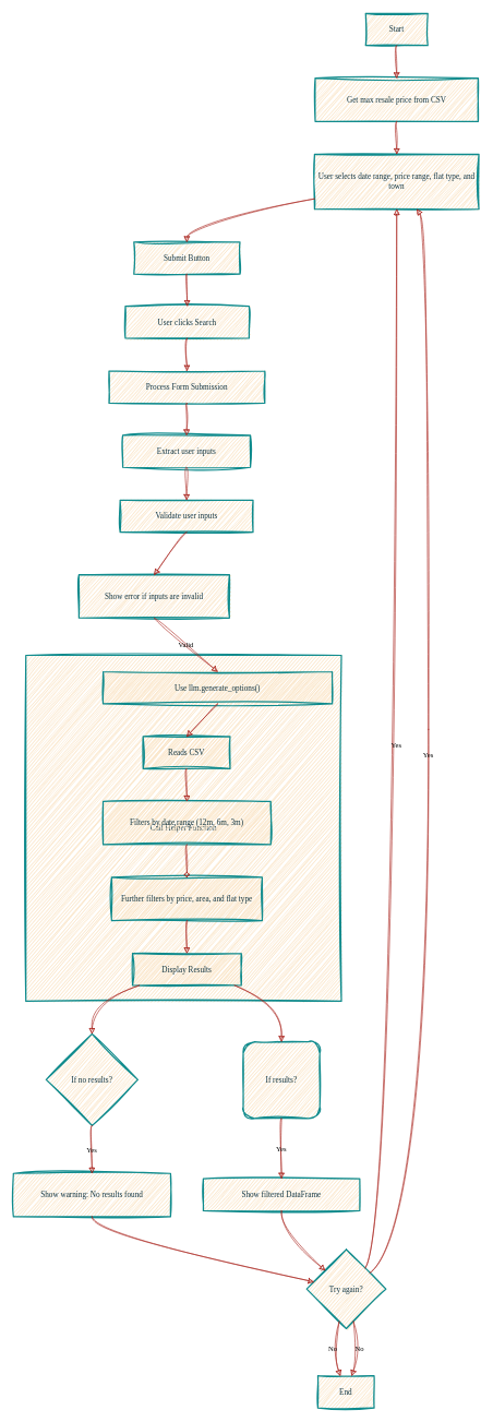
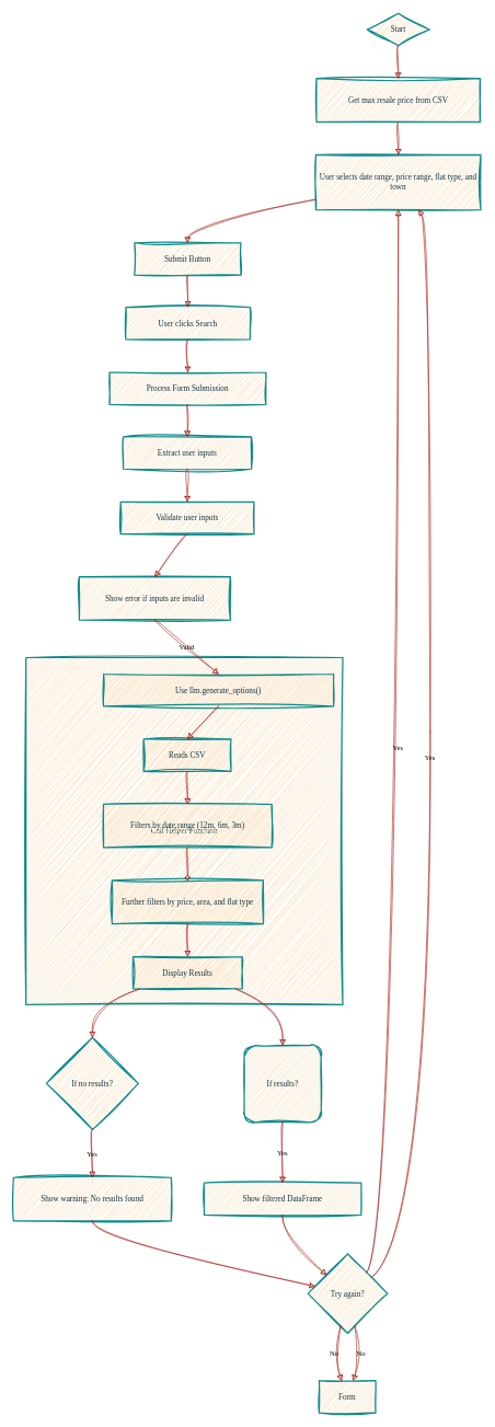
  <mxCell id="0" />
  <mxCell id="1" parent="0" />
  <mxCell id="2" value="Call Helper Function" style="whiteSpace=wrap;strokeWidth=2;sketch=1;hachureGap=4;jiggle=2;curveFitting=1;fontFamily=Architects Daughter;fontSource=https%3A%2F%2Ffonts.googleapis.com%2Fcss%3Ffamily%3DArchitects%2BDaughter;labelBackgroundColor=none;fillColor=#FAE5C7;strokeColor=#0F8B8D;fontColor=#143642;" vertex="1" parent="1"><mxGeometry x="39" y="1000" width="482" height="528" as="geometry" /></mxCell>
- <mxCell id="3" value="Start" style="whiteSpace=wrap;strokeWidth=2;sketch=1;hachureGap=4;jiggle=2;curveFitting=1;fontFamily=Architects Daughter;fontSource=https%3A%2F%2Ffonts.googleapis.com%2Fcss%3Ffamily%3DArchitects%2BDaughter;labelBackgroundColor=none;fillColor=#FAE5C7;strokeColor=#0F8B8D;fontColor=#143642;" vertex="1" parent="1"><mxGeometry x="558" y="20" width="95" height="49" as="geometry" /></mxCell>
+ <mxCell id="3" value="Start" style="rhombus;whiteSpace=wrap;strokeWidth=2;sketch=1;hachureGap=4;jiggle=2;curveFitting=1;fontFamily=Architects Daughter;fontSource=https%3A%2F%2Ffonts.googleapis.com%2Fcss%3Ffamily%3DArchitects%2BDaughter;labelBackgroundColor=none;fillColor=#FAE5C7;strokeColor=#0F8B8D;fontColor=#143642;" vertex="1" parent="1"><mxGeometry x="558" y="20" width="95" height="49" as="geometry" /></mxCell>
  <mxCell id="4" value="Get max resale price from CSV" style="whiteSpace=wrap;strokeWidth=2;sketch=1;hachureGap=4;jiggle=2;curveFitting=1;fontFamily=Architects Daughter;fontSource=https%3A%2F%2Ffonts.googleapis.com%2Fcss%3Ffamily%3DArchitects%2BDaughter;labelBackgroundColor=none;fillColor=#FAE5C7;strokeColor=#0F8B8D;fontColor=#143642;" vertex="1" parent="1"><mxGeometry x="481" y="119" width="249" height="66" as="geometry" /></mxCell>
  <mxCell id="5" value="User selects date range, price range, flat type, and town" style="whiteSpace=wrap;strokeWidth=2;sketch=1;hachureGap=4;jiggle=2;curveFitting=1;fontFamily=Architects Daughter;fontSource=https%3A%2F%2Ffonts.googleapis.com%2Fcss%3Ffamily%3DArchitects%2BDaughter;labelBackgroundColor=none;fillColor=#FAE5C7;strokeColor=#0F8B8D;fontColor=#143642;" vertex="1" parent="1"><mxGeometry x="480" y="235" width="251" height="84" as="geometry" /></mxCell>
  <mxCell id="6" value="Submit Button" style="whiteSpace=wrap;strokeWidth=2;sketch=1;hachureGap=4;jiggle=2;curveFitting=1;fontFamily=Architects Daughter;fontSource=https%3A%2F%2Ffonts.googleapis.com%2Fcss%3Ffamily%3DArchitects%2BDaughter;labelBackgroundColor=none;fillColor=#FAE5C7;strokeColor=#0F8B8D;fontColor=#143642;" vertex="1" parent="1"><mxGeometry x="204" y="369" width="162" height="49" as="geometry" /></mxCell>
  <mxCell id="7" value="User clicks Search" style="whiteSpace=wrap;strokeWidth=2;sketch=1;hachureGap=4;jiggle=2;curveFitting=1;fontFamily=Architects Daughter;fontSource=https%3A%2F%2Ffonts.googleapis.com%2Fcss%3Ffamily%3DArchitects%2BDaughter;labelBackgroundColor=none;fillColor=#FAE5C7;strokeColor=#0F8B8D;fontColor=#143642;" vertex="1" parent="1"><mxGeometry x="191" y="467" width="189" height="49" as="geometry" /></mxCell>
  <mxCell id="8" value="Process Form Submission" style="whiteSpace=wrap;strokeWidth=2;sketch=1;hachureGap=4;jiggle=2;curveFitting=1;fontFamily=Architects Daughter;fontSource=https%3A%2F%2Ffonts.googleapis.com%2Fcss%3Ffamily%3DArchitects%2BDaughter;labelBackgroundColor=none;fillColor=#FAE5C7;strokeColor=#0F8B8D;fontColor=#143642;" vertex="1" parent="1"><mxGeometry x="166" y="566" width="238" height="49" as="geometry" /></mxCell>
  <mxCell id="9" value="Extract user inputs" style="whiteSpace=wrap;strokeWidth=2;sketch=1;hachureGap=4;jiggle=2;curveFitting=1;fontFamily=Architects Daughter;fontSource=https%3A%2F%2Ffonts.googleapis.com%2Fcss%3Ffamily%3DArchitects%2BDaughter;labelBackgroundColor=none;fillColor=#FAE5C7;strokeColor=#0F8B8D;fontColor=#143642;" vertex="1" parent="1"><mxGeometry x="187" y="664" width="195" height="49" as="geometry" /></mxCell>
  <mxCell id="10" value="Validate user inputs" style="whiteSpace=wrap;strokeWidth=2;sketch=1;hachureGap=4;jiggle=2;curveFitting=1;fontFamily=Architects Daughter;fontSource=https%3A%2F%2Ffonts.googleapis.com%2Fcss%3Ffamily%3DArchitects%2BDaughter;labelBackgroundColor=none;fillColor=#FAE5C7;strokeColor=#0F8B8D;fontColor=#143642;" vertex="1" parent="1"><mxGeometry x="183" y="763" width="203" height="49" as="geometry" /></mxCell>
  <mxCell id="11" value="Show error if inputs are invalid" style="whiteSpace=wrap;strokeWidth=2;sketch=1;hachureGap=4;jiggle=2;curveFitting=1;fontFamily=Architects Daughter;fontSource=https%3A%2F%2Ffonts.googleapis.com%2Fcss%3Ffamily%3DArchitects%2BDaughter;labelBackgroundColor=none;fillColor=#FAE5C7;strokeColor=#0F8B8D;fontColor=#143642;" vertex="1" parent="1"><mxGeometry x="120" y="877" width="230" height="66" as="geometry" /></mxCell>
  <mxCell id="12" value="Use llm.generate_options()" style="whiteSpace=wrap;strokeWidth=2;sketch=1;hachureGap=4;jiggle=2;curveFitting=1;fontFamily=Architects Daughter;fontSource=https%3A%2F%2Ffonts.googleapis.com%2Fcss%3Ffamily%3DArchitects%2BDaughter;labelBackgroundColor=none;fillColor=#FAE5C7;strokeColor=#0F8B8D;fontColor=#143642;" vertex="1" parent="1"><mxGeometry x="157" y="1025" width="350" height="49" as="geometry" /></mxCell>
  <mxCell id="13" value="Reads CSV" style="whiteSpace=wrap;strokeWidth=2;sketch=1;hachureGap=4;jiggle=2;curveFitting=1;fontFamily=Architects Daughter;fontSource=https%3A%2F%2Ffonts.googleapis.com%2Fcss%3Ffamily%3DArchitects%2BDaughter;labelBackgroundColor=none;fillColor=#FAE5C7;strokeColor=#0F8B8D;fontColor=#143642;" vertex="1" parent="1"><mxGeometry x="218" y="1124" width="133" height="49" as="geometry" /></mxCell>
  <mxCell id="14" value="Filters by date range (12m, 6m, 3m)" style="whiteSpace=wrap;strokeWidth=2;sketch=1;hachureGap=4;jiggle=2;curveFitting=1;fontFamily=Architects Daughter;fontSource=https%3A%2F%2Ffonts.googleapis.com%2Fcss%3Ffamily%3DArchitects%2BDaughter;labelBackgroundColor=none;fillColor=#FAE5C7;strokeColor=#0F8B8D;fontColor=#143642;" vertex="1" parent="1"><mxGeometry x="157" y="1223" width="256" height="66" as="geometry" /></mxCell>
  <mxCell id="15" value="Further filters by price, area, and flat type" style="whiteSpace=wrap;strokeWidth=2;sketch=1;hachureGap=4;jiggle=2;curveFitting=1;fontFamily=Architects Daughter;fontSource=https%3A%2F%2Ffonts.googleapis.com%2Fcss%3Ffamily%3DArchitects%2BDaughter;labelBackgroundColor=none;fillColor=#FAE5C7;strokeColor=#0F8B8D;fontColor=#143642;" vertex="1" parent="1"><mxGeometry x="170" y="1339" width="230" height="66" as="geometry" /></mxCell>
  <mxCell id="16" value="Display Results" style="whiteSpace=wrap;strokeWidth=2;sketch=1;hachureGap=4;jiggle=2;curveFitting=1;fontFamily=Architects Daughter;fontSource=https%3A%2F%2Ffonts.googleapis.com%2Fcss%3Ffamily%3DArchitects%2BDaughter;labelBackgroundColor=none;fillColor=#FAE5C7;strokeColor=#0F8B8D;fontColor=#143642;" vertex="1" parent="1"><mxGeometry x="202" y="1455" width="166" height="49" as="geometry" /></mxCell>
  <mxCell id="17" value="If no results?" style="rhombus;strokeWidth=2;whiteSpace=wrap;sketch=1;hachureGap=4;jiggle=2;curveFitting=1;fontFamily=Architects Daughter;fontSource=https%3A%2F%2Ffonts.googleapis.com%2Fcss%3Ffamily%3DArchitects%2BDaughter;labelBackgroundColor=none;fillColor=#FAE5C7;strokeColor=#0F8B8D;fontColor=#143642;" vertex="1" parent="1"><mxGeometry x="70" y="1578" width="140" height="140" as="geometry" /></mxCell>
  <mxCell id="18" value="Show warning: No results found" style="whiteSpace=wrap;strokeWidth=2;sketch=1;hachureGap=4;jiggle=2;curveFitting=1;fontFamily=Architects Daughter;fontSource=https%3A%2F%2Ffonts.googleapis.com%2Fcss%3Ffamily%3DArchitects%2BDaughter;labelBackgroundColor=none;fillColor=#FAE5C7;strokeColor=#0F8B8D;fontColor=#143642;" vertex="1" parent="1"><mxGeometry x="20" y="1791" width="240" height="66" as="geometry" /></mxCell>
  <mxCell id="19" value="If results?" style="strokeWidth=2;whiteSpace=wrap;sketch=1;hachureGap=4;jiggle=2;curveFitting=1;fontFamily=Architects Daughter;fontSource=https%3A%2F%2Ffonts.googleapis.com%2Fcss%3Ffamily%3DArchitects%2BDaughter;labelBackgroundColor=none;fillColor=#FAE5C7;strokeColor=#0F8B8D;fontColor=#143642;rounded=1;" vertex="1" parent="1"><mxGeometry x="371" y="1590" width="117" height="117" as="geometry" /></mxCell>
  <mxCell id="20" value="Show filtered DataFrame" style="whiteSpace=wrap;strokeWidth=2;sketch=1;hachureGap=4;jiggle=2;curveFitting=1;fontFamily=Architects Daughter;fontSource=https%3A%2F%2Ffonts.googleapis.com%2Fcss%3Ffamily%3DArchitects%2BDaughter;labelBackgroundColor=none;fillColor=#FAE5C7;strokeColor=#0F8B8D;fontColor=#143642;" vertex="1" parent="1"><mxGeometry x="310" y="1799" width="239" height="49" as="geometry" /></mxCell>
- <mxCell id="21" value="End" style="whiteSpace=wrap;strokeWidth=2;sketch=1;hachureGap=4;jiggle=2;curveFitting=1;fontFamily=Architects Daughter;fontSource=https%3A%2F%2Ffonts.googleapis.com%2Fcss%3Ffamily%3DArchitects%2BDaughter;labelBackgroundColor=none;fillColor=#FAE5C7;strokeColor=#0F8B8D;fontColor=#143642;" vertex="1" parent="1"><mxGeometry x="485" y="2100" width="86" height="49" as="geometry" /></mxCell>
+ <mxCell id="21" value="Form" style="whiteSpace=wrap;strokeWidth=2;sketch=1;hachureGap=4;jiggle=2;curveFitting=1;fontFamily=Architects Daughter;fontSource=https%3A%2F%2Ffonts.googleapis.com%2Fcss%3Ffamily%3DArchitects%2BDaughter;labelBackgroundColor=none;fillColor=#FAE5C7;strokeColor=#0F8B8D;fontColor=#143642;" vertex="1" parent="1"><mxGeometry x="485" y="2100" width="86" height="49" as="geometry" /></mxCell>
  <mxCell id="22" value="Try again?" style="rhombus;strokeWidth=2;whiteSpace=wrap;sketch=1;hachureGap=4;jiggle=2;curveFitting=1;fontFamily=Architects Daughter;fontSource=https%3A%2F%2Ffonts.googleapis.com%2Fcss%3Ffamily%3DArchitects%2BDaughter;labelBackgroundColor=none;fillColor=#FAE5C7;strokeColor=#0F8B8D;fontColor=#143642;" vertex="1" parent="1"><mxGeometry x="468" y="1907" width="121" height="121" as="geometry" /></mxCell>
  <mxCell id="23" value="" style="curved=1;startArrow=none;endArrow=block;exitX=0.5;exitY=0.99;entryX=0.5;entryY=-0.01;rounded=0;sketch=1;hachureGap=4;jiggle=2;curveFitting=1;fontFamily=Architects Daughter;fontSource=https%3A%2F%2Ffonts.googleapis.com%2Fcss%3Ffamily%3DArchitects%2BDaughter;labelBackgroundColor=none;strokeColor=#A8201A;fontColor=default;" edge="1" parent="1" source="3" target="4"><mxGeometry relative="1" as="geometry"><Array as="points" /></mxGeometry></mxCell>
  <mxCell id="24" value="" style="curved=1;startArrow=none;endArrow=block;exitX=0.5;exitY=1;entryX=0.5;entryY=0;rounded=0;sketch=1;hachureGap=4;jiggle=2;curveFitting=1;fontFamily=Architects Daughter;fontSource=https%3A%2F%2Ffonts.googleapis.com%2Fcss%3Ffamily%3DArchitects%2BDaughter;labelBackgroundColor=none;strokeColor=#A8201A;fontColor=default;" edge="1" parent="1" source="4" target="5"><mxGeometry relative="1" as="geometry"><Array as="points" /></mxGeometry></mxCell>
  <mxCell id="25" value="" style="curved=1;startArrow=none;endArrow=block;exitX=0;exitY=0.81;entryX=0.5;entryY=-0.01;rounded=0;sketch=1;hachureGap=4;jiggle=2;curveFitting=1;fontFamily=Architects Daughter;fontSource=https%3A%2F%2Ffonts.googleapis.com%2Fcss%3Ffamily%3DArchitects%2BDaughter;labelBackgroundColor=none;strokeColor=#A8201A;fontColor=default;" edge="1" parent="1" source="5" target="6"><mxGeometry relative="1" as="geometry"><Array as="points"><mxPoint x="285" y="344" /></Array></mxGeometry></mxCell>
  <mxCell id="26" value="" style="curved=1;startArrow=none;endArrow=block;exitX=0.5;exitY=0.98;entryX=0.5;entryY=0;rounded=0;sketch=1;hachureGap=4;jiggle=2;curveFitting=1;fontFamily=Architects Daughter;fontSource=https%3A%2F%2Ffonts.googleapis.com%2Fcss%3Ffamily%3DArchitects%2BDaughter;labelBackgroundColor=none;strokeColor=#A8201A;fontColor=default;" edge="1" parent="1" source="6" target="7"><mxGeometry relative="1" as="geometry"><Array as="points" /></mxGeometry></mxCell>
  <mxCell id="27" value="" style="curved=1;startArrow=none;endArrow=block;exitX=0.5;exitY=1;entryX=0.5;entryY=0;rounded=0;sketch=1;hachureGap=4;jiggle=2;curveFitting=1;fontFamily=Architects Daughter;fontSource=https%3A%2F%2Ffonts.googleapis.com%2Fcss%3Ffamily%3DArchitects%2BDaughter;labelBackgroundColor=none;strokeColor=#A8201A;fontColor=default;" edge="1" parent="1" source="7" target="8"><mxGeometry relative="1" as="geometry"><Array as="points" /></mxGeometry></mxCell>
  <mxCell id="28" value="" style="curved=1;startArrow=none;endArrow=block;exitX=0.5;exitY=0.99;entryX=0.5;entryY=0.01;rounded=0;sketch=1;hachureGap=4;jiggle=2;curveFitting=1;fontFamily=Architects Daughter;fontSource=https%3A%2F%2Ffonts.googleapis.com%2Fcss%3Ffamily%3DArchitects%2BDaughter;labelBackgroundColor=none;strokeColor=#A8201A;fontColor=default;" edge="1" parent="1" source="8" target="9"><mxGeometry relative="1" as="geometry"><Array as="points" /></mxGeometry></mxCell>
  <mxCell id="29" value="" style="curved=1;startArrow=none;endArrow=block;exitX=0.5;exitY=1;entryX=0.5;entryY=0;rounded=0;sketch=1;hachureGap=4;jiggle=2;curveFitting=1;fontFamily=Architects Daughter;fontSource=https%3A%2F%2Ffonts.googleapis.com%2Fcss%3Ffamily%3DArchitects%2BDaughter;labelBackgroundColor=none;strokeColor=#A8201A;fontColor=default;" edge="1" parent="1" source="9" target="10"><mxGeometry relative="1" as="geometry"><Array as="points" /></mxGeometry></mxCell>
  <mxCell id="30" value="" style="curved=1;startArrow=none;endArrow=block;exitX=0.5;exitY=0.99;entryX=0.5;entryY=-0.01;rounded=0;sketch=1;hachureGap=4;jiggle=2;curveFitting=1;fontFamily=Architects Daughter;fontSource=https%3A%2F%2Ffonts.googleapis.com%2Fcss%3Ffamily%3DArchitects%2BDaughter;labelBackgroundColor=none;strokeColor=#A8201A;fontColor=default;" edge="1" parent="1" source="10" target="11"><mxGeometry relative="1" as="geometry"><Array as="points" /></mxGeometry></mxCell>
  <mxCell id="31" value="Valid" style="curved=1;startArrow=none;endArrow=block;exitX=0.5;exitY=1;entryX=0.5;entryY=0.01;rounded=0;sketch=1;hachureGap=4;jiggle=2;curveFitting=1;fontFamily=Architects Daughter;fontSource=https%3A%2F%2Ffonts.googleapis.com%2Fcss%3Ffamily%3DArchitects%2BDaughter;labelBackgroundColor=none;strokeColor=#A8201A;fontColor=default;" edge="1" parent="1" source="11" target="12"><mxGeometry relative="1" as="geometry"><Array as="points" /></mxGeometry></mxCell>
  <mxCell id="32" value="" style="curved=1;startArrow=none;endArrow=block;exitX=0.5;exitY=1;entryX=0.5;entryY=0;rounded=0;sketch=1;hachureGap=4;jiggle=2;curveFitting=1;fontFamily=Architects Daughter;fontSource=https%3A%2F%2Ffonts.googleapis.com%2Fcss%3Ffamily%3DArchitects%2BDaughter;labelBackgroundColor=none;strokeColor=#A8201A;fontColor=default;" edge="1" parent="1" source="12" target="13"><mxGeometry relative="1" as="geometry"><Array as="points" /></mxGeometry></mxCell>
  <mxCell id="33" value="" style="curved=1;startArrow=none;endArrow=block;exitX=0.5;exitY=0.99;entryX=0.5;entryY=-0.01;rounded=0;sketch=1;hachureGap=4;jiggle=2;curveFitting=1;fontFamily=Architects Daughter;fontSource=https%3A%2F%2Ffonts.googleapis.com%2Fcss%3Ffamily%3DArchitects%2BDaughter;labelBackgroundColor=none;strokeColor=#A8201A;fontColor=default;" edge="1" parent="1" source="13" target="14"><mxGeometry relative="1" as="geometry"><Array as="points" /></mxGeometry></mxCell>
  <mxCell id="34" value="" style="curved=1;startArrow=none;endArrow=diamond;exitX=0.5;exitY=1;entryX=0.5;entryY=0;rounded=0;sketch=1;hachureGap=4;jiggle=2;curveFitting=1;fontFamily=Architects Daughter;fontSource=https%3A%2F%2Ffonts.googleapis.com%2Fcss%3Ffamily%3DArchitects%2BDaughter;labelBackgroundColor=none;strokeColor=#A8201A;fontColor=default;" edge="1" parent="1" source="14" target="15"><mxGeometry relative="1" as="geometry"><Array as="points" /></mxGeometry></mxCell>
  <mxCell id="35" value="" style="curved=1;startArrow=none;endArrow=block;exitX=0.5;exitY=1;entryX=0.5;entryY=0;rounded=0;sketch=1;hachureGap=4;jiggle=2;curveFitting=1;fontFamily=Architects Daughter;fontSource=https%3A%2F%2Ffonts.googleapis.com%2Fcss%3Ffamily%3DArchitects%2BDaughter;labelBackgroundColor=none;strokeColor=#A8201A;fontColor=default;" edge="1" parent="1" source="15" target="16"><mxGeometry relative="1" as="geometry"><Array as="points" /></mxGeometry></mxCell>
  <mxCell id="36" value="" style="curved=1;startArrow=none;endArrow=block;exitX=0.07;exitY=0.99;entryX=0.5;entryY=0;rounded=0;sketch=1;hachureGap=4;jiggle=2;curveFitting=1;fontFamily=Architects Daughter;fontSource=https%3A%2F%2Ffonts.googleapis.com%2Fcss%3Ffamily%3DArchitects%2BDaughter;labelBackgroundColor=none;strokeColor=#A8201A;fontColor=default;" edge="1" parent="1" source="16" target="17"><mxGeometry relative="1" as="geometry"><Array as="points"><mxPoint x="140" y="1528" /></Array></mxGeometry></mxCell>
  <mxCell id="37" value="" style="curved=1;startArrow=none;endArrow=block;exitX=0.93;exitY=0.99;entryX=0.5;entryY=0;rounded=0;sketch=1;hachureGap=4;jiggle=2;curveFitting=1;fontFamily=Architects Daughter;fontSource=https%3A%2F%2Ffonts.googleapis.com%2Fcss%3Ffamily%3DArchitects%2BDaughter;labelBackgroundColor=none;strokeColor=#A8201A;fontColor=default;" edge="1" parent="1" source="16" target="19"><mxGeometry relative="1" as="geometry"><Array as="points"><mxPoint x="430" y="1528" /></Array></mxGeometry></mxCell>
  <mxCell id="38" value="Yes" style="curved=1;startArrow=none;endArrow=block;exitX=0.5;exitY=1;entryX=0.5;entryY=-0.01;rounded=0;sketch=1;hachureGap=4;jiggle=2;curveFitting=1;fontFamily=Architects Daughter;fontSource=https%3A%2F%2Ffonts.googleapis.com%2Fcss%3Ffamily%3DArchitects%2BDaughter;labelBackgroundColor=none;strokeColor=#A8201A;fontColor=default;" edge="1" parent="1" source="17" target="18"><mxGeometry relative="1" as="geometry"><Array as="points" /></mxGeometry></mxCell>
  <mxCell id="39" value="" style="curved=1;startArrow=none;endArrow=block;exitX=0.5;exitY=1;entryX=0;entryY=0.39;rounded=0;sketch=1;hachureGap=4;jiggle=2;curveFitting=1;fontFamily=Architects Daughter;fontSource=https%3A%2F%2Ffonts.googleapis.com%2Fcss%3Ffamily%3DArchitects%2BDaughter;labelBackgroundColor=none;strokeColor=#A8201A;fontColor=default;" edge="1" parent="1" source="18" target="22"><mxGeometry relative="1" as="geometry"><Array as="points"><mxPoint x="140" y="1882" /></Array></mxGeometry></mxCell>
  <mxCell id="40" value="Yes" style="curved=1;startArrow=none;endArrow=block;exitX=0.95;exitY=0;entryX=0.5;entryY=0.99;rounded=0;sketch=1;hachureGap=4;jiggle=2;curveFitting=1;fontFamily=Architects Daughter;fontSource=https%3A%2F%2Ffonts.googleapis.com%2Fcss%3Ffamily%3DArchitects%2BDaughter;labelBackgroundColor=none;strokeColor=#A8201A;fontColor=default;" edge="1" parent="1" source="22" target="5"><mxGeometry relative="1" as="geometry"><Array as="points"><mxPoint x="605" y="1882" /></Array></mxGeometry></mxCell>
  <mxCell id="41" value="No" style="curved=1;startArrow=none;endArrow=block;exitX=0.39;exitY=1;entryX=0.4;entryY=0;rounded=0;sketch=1;hachureGap=4;jiggle=2;curveFitting=1;fontFamily=Architects Daughter;fontSource=https%3A%2F%2Ffonts.googleapis.com%2Fcss%3Ffamily%3DArchitects%2BDaughter;labelBackgroundColor=none;strokeColor=#A8201A;fontColor=default;" edge="1" parent="1" source="22" target="21"><mxGeometry relative="1" as="geometry"><Array as="points"><mxPoint x="507" y="2064" /></Array></mxGeometry></mxCell>
  <mxCell id="42" value="Yes" style="curved=1;startArrow=none;endArrow=block;exitX=0.5;exitY=1;entryX=0.5;entryY=0.01;rounded=0;sketch=1;hachureGap=4;jiggle=2;curveFitting=1;fontFamily=Architects Daughter;fontSource=https%3A%2F%2Ffonts.googleapis.com%2Fcss%3Ffamily%3DArchitects%2BDaughter;labelBackgroundColor=none;strokeColor=#A8201A;fontColor=default;" edge="1" parent="1" source="19" target="20"><mxGeometry relative="1" as="geometry"><Array as="points" /></mxGeometry></mxCell>
  <mxCell id="43" value="" style="curved=1;startArrow=none;endArrow=block;exitX=0.5;exitY=1;entryX=0;entryY=0.06;rounded=0;sketch=1;hachureGap=4;jiggle=2;curveFitting=1;fontFamily=Architects Daughter;fontSource=https%3A%2F%2Ffonts.googleapis.com%2Fcss%3Ffamily%3DArchitects%2BDaughter;labelBackgroundColor=none;strokeColor=#A8201A;fontColor=default;" edge="1" parent="1" source="20" target="22"><mxGeometry relative="1" as="geometry"><Array as="points"><mxPoint x="430" y="1882" /></Array></mxGeometry></mxCell>
  <mxCell id="44" value="Yes" style="curved=1;startArrow=none;endArrow=block;exitX=1;exitY=0.16;entryX=0.62;entryY=0.99;rounded=0;sketch=1;hachureGap=4;jiggle=2;curveFitting=1;fontFamily=Architects Daughter;fontSource=https%3A%2F%2Ffonts.googleapis.com%2Fcss%3Ffamily%3DArchitects%2BDaughter;labelBackgroundColor=none;strokeColor=#A8201A;fontColor=default;" edge="1" parent="1" source="22" target="5"><mxGeometry relative="1" as="geometry"><Array as="points"><mxPoint x="654" y="1882" /><mxPoint x="654" y="344" /></Array></mxGeometry></mxCell>
  <mxCell id="45" value="No" style="curved=1;startArrow=none;endArrow=block;exitX=0.61;exitY=1;entryX=0.6;entryY=0;rounded=0;sketch=1;hachureGap=4;jiggle=2;curveFitting=1;fontFamily=Architects Daughter;fontSource=https%3A%2F%2Ffonts.googleapis.com%2Fcss%3Ffamily%3DArchitects%2BDaughter;labelBackgroundColor=none;strokeColor=#A8201A;fontColor=default;" edge="1" parent="1" source="22" target="21"><mxGeometry relative="1" as="geometry"><Array as="points"><mxPoint x="550" y="2064" /></Array></mxGeometry></mxCell>
